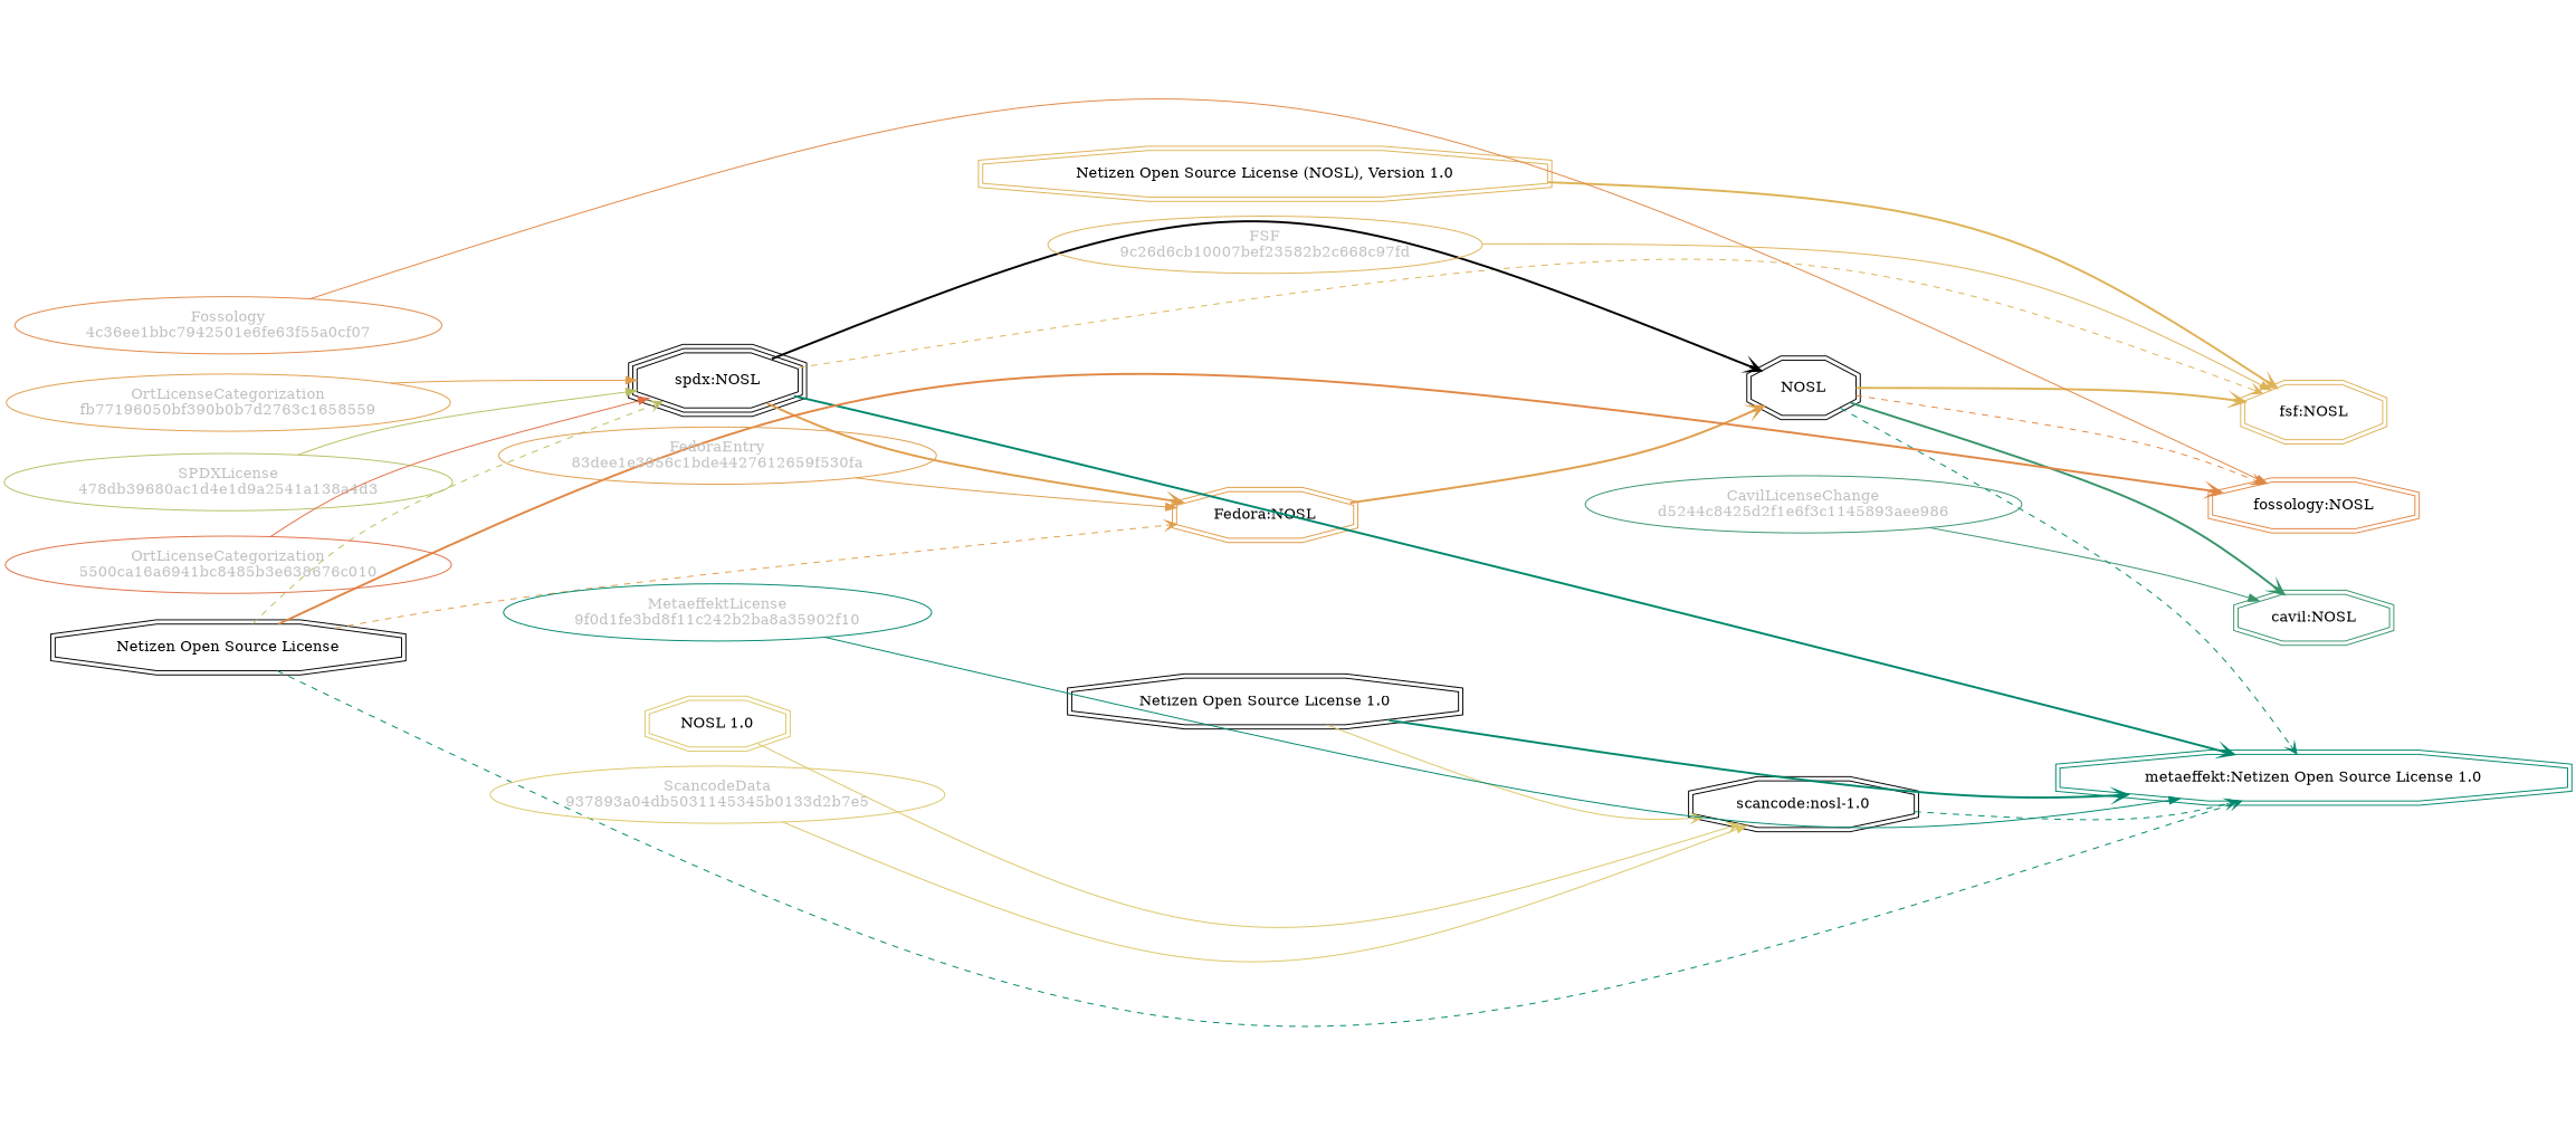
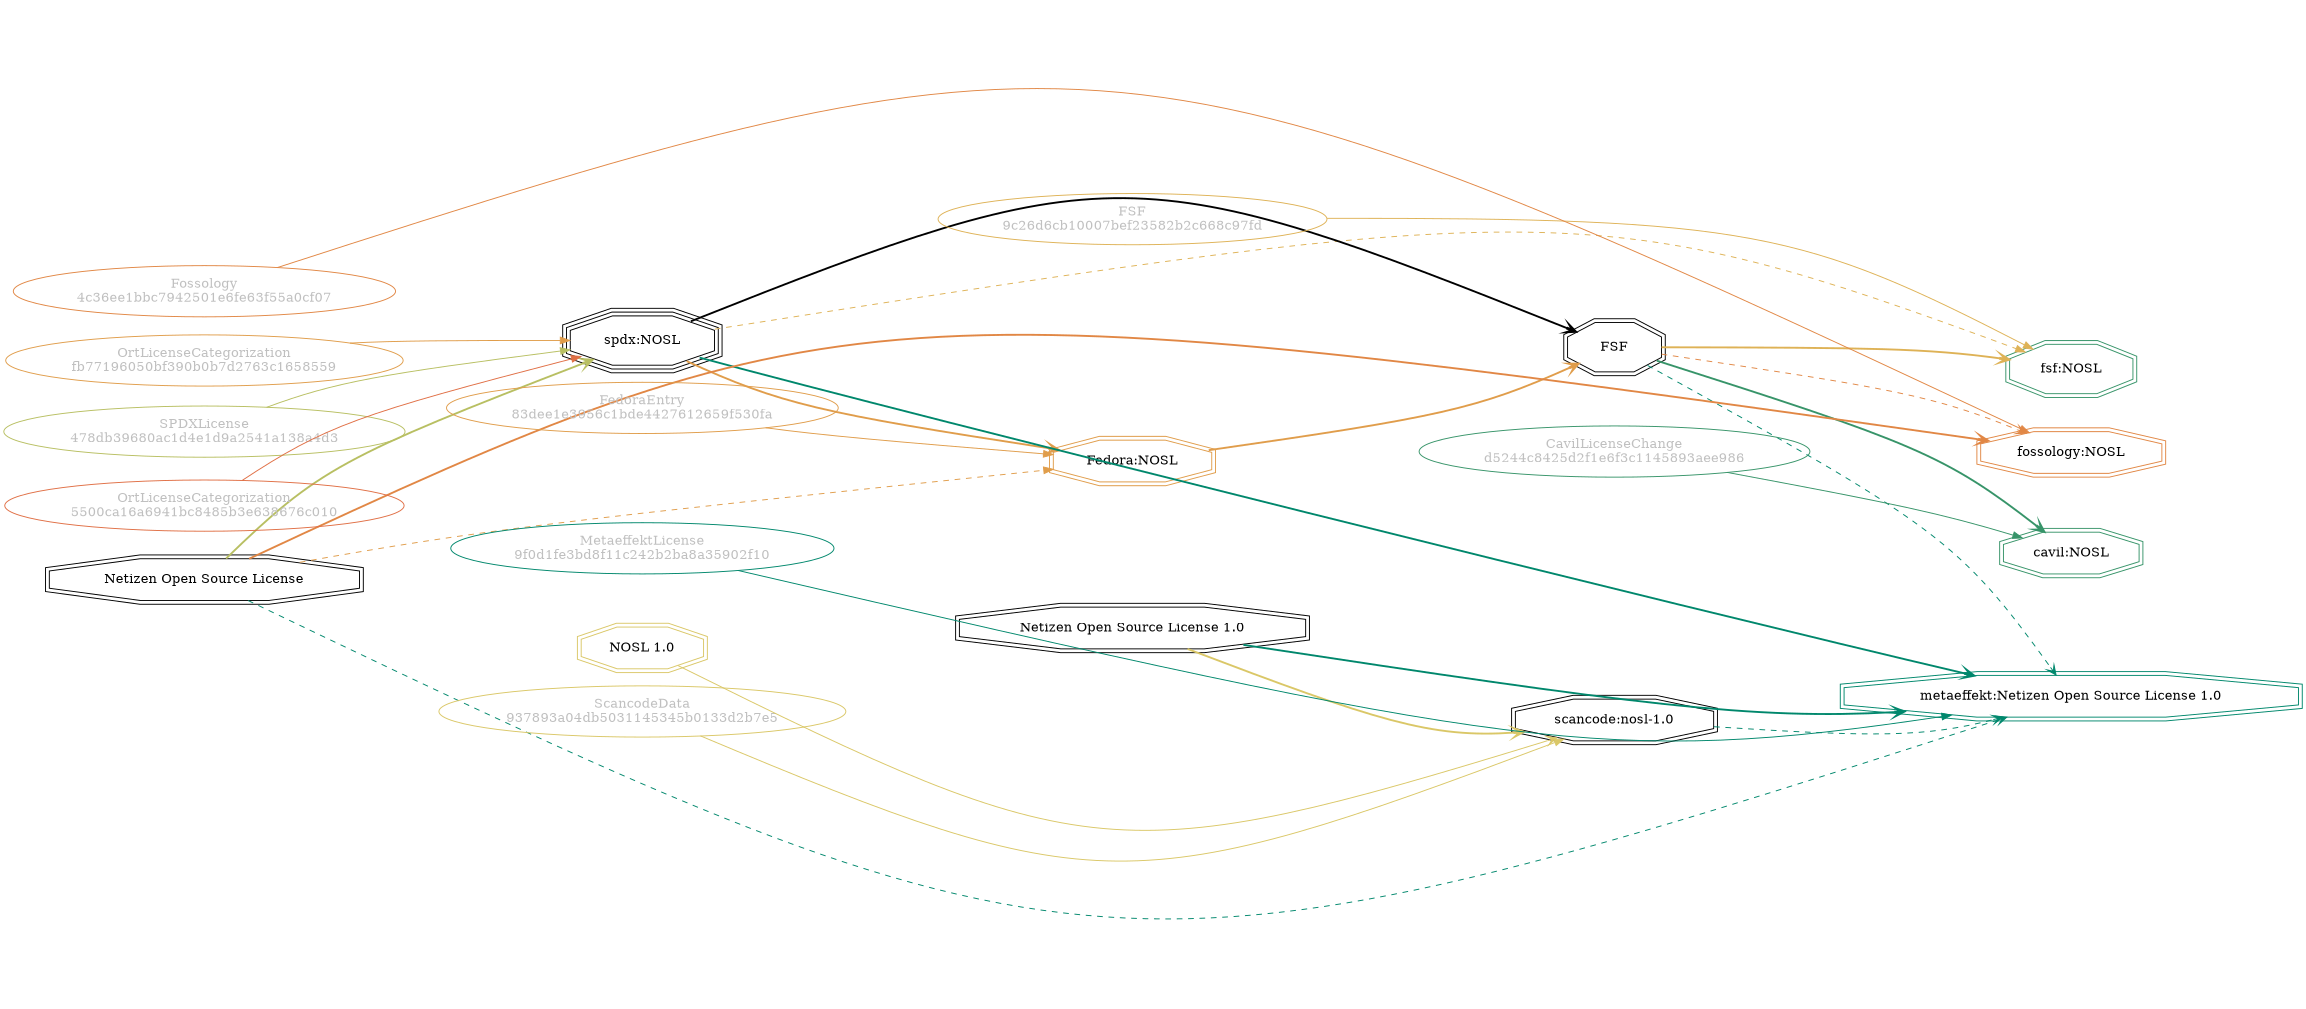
  strict digraph {
    rankdir=LR
    splines=curved
    node [shape=doubleoctagon]
    edge [color="#00876c" weight=0.5 arrowhead=vee style=bold]
    n1 [color="#b8bf62" fillcolor="beige;1" fontcolor=gray label="SPDXLicense\n478db39680ac1d4e1d9a2541a138a4d3" shape=ellipse]
    n2 [label="spdx:NOSL" shape=tripleoctagon]
    n3 [color="#e09d4b" label="Fedora:NOSL"]
-   n4 [color="#deb256" label="fsf:NOSL"]
+   n4 [color="#379469" label="fsf:NOSL"]
    n5 [color="#00876c" label="metaeffekt:Netizen Open Source License 1.0"]
-   n6 [label=NOSL]
+   n6 [label=FSF]
    n7 [color="#e18745" label="fossology:NOSL"]
    n8 [color="#379469" label="cavil:NOSL"]
    n9 [label="Netizen Open Source License"]
    n10 [color="#e09d4b" fillcolor="beige;1" fontcolor=gray label="FedoraEntry\n83dee1e3956c1bde4427612659f530fa" shape=ellipse]
    n11 [color="#deb256" fillcolor="beige;1" fontcolor=gray label="FSF\n9c26d6cb10007bef23582b2c668c97fd" shape=ellipse]
-   n12 [color="#deb256" label="Netizen Open Source License (NOSL), Version 1.0"]
    n13 [color="#dac767" fillcolor="beige;1" fontcolor=gray label="ScancodeData\n937893a04db5031145345b0133d2b7e5" shape=ellipse]
    n14 [label="scancode:nosl-1.0"]
    n15 [color="#dac767" label="NOSL 1.0"]
    n16 [label="Netizen Open Source License 1.0"]
    n17 [color="#e18745" fillcolor="beige;1" fontcolor=gray label="Fossology\n4c36ee1bbc7942501e6fe63f55a0cf07" shape=ellipse]
    n18 [color="#e06f45" fillcolor="beige;1" fontcolor=gray label="OrtLicenseCategorization\n5500ca16a6941bc8485b3e638676c010" shape=ellipse]
    n19 [color="#e09d4b" fillcolor="beige;1" fontcolor=gray label="OrtLicenseCategorization\nfb77196050bf390b0b7d2763c1658559" shape=ellipse]
    n20 [color="#379469" fillcolor="beige;1" fontcolor=gray label="CavilLicenseChange\nd5244c8425d2f1e6f3c1145893aee986" shape=ellipse]
    n21 [color="#00876c" fillcolor="beige;1" fontcolor=gray label="MetaeffektLicense\n9f0d1fe3bd8f11c242b2ba8a35902f10" shape=ellipse]
    n1 -> n2 [color="#b8bf62" arrowhead="" style=""]
    n2 -> n3 [color="#e09d4b" weight=0.7]
-   n2 -> n4 [color="#deb256" style=dashed]
-   n2 -> n5 [weight=0.7]
+   n2 -> n4 [arrowhead=normal color="#deb256" style=dashed]
+   n5 -> n2 [weight=0.7]
    n3 -> n6 [color="#e09d4b" weight=0.7]
    n6 -> n2 [weight=0.7 color=""]
    n6 -> n4 [color="#deb256" weight=0.7]
    n6 -> n5 [style=dashed]
    n6 -> n7 [color="#e18745" style=dashed weight=0.7]
    n6 -> n8 [color="#379469" weight=0.7]
-   n9 -> n2 [color="#b8bf62" style=dashed weight=0.7]
-   n9 -> n3 [color="#e09d4b" style=dashed]
+   n9 -> n2 [color="#b8bf62" weight=0.7]
+   n9 -> n3 [arrowhead=normal color="#e09d4b" style=dashed]
    n9 -> n5 [style=dashed]
    n9 -> n7 [color="#e18745" weight=0.7]
    n10 -> n3 [color="#e09d4b" arrowhead="" style=""]
    n11 -> n4 [color="#deb256" arrowhead="" style=""]
-   n12 -> n4 [color="#deb256" weight=0.7]
    n13 -> n14 [color="#dac767" arrowhead="" style=""]
    n14 -> n5 [style=dashed]
    n15 -> n14 [color="#dac767" style=solid weight=0.7]
    n16 -> n5 [weight=0.7]
-   n16 -> n14 [color="#dac767" style=solid weight=0.7]
+   n16 -> n14 [color="#dac767" weight=0.7]
    n17 -> n7 [color="#e18745" arrowhead="" style=""]
    n18 -> n2 [color="#e06f45" arrowhead="" style=""]
    n19 -> n2 [color="#e09d4b" arrowhead="" style=""]
    n20 -> n8 [color="#379469" arrowhead="" style=""]
    n21 -> n5 [arrowhead="" style=""]
  }
